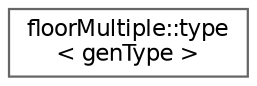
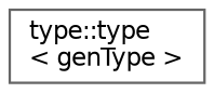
  digraph {
    rankdir=LR
-   n1 [color=grey40 fillcolor=white fontname=Helvetica fontsize=10 height=0.2 label="floorMultiple::type\l\< genType \>" shape=box style=filled width=0.4]
+   n1 [color=grey40 fillcolor=white fontname=Helvetica fontsize=10 height=0.2 label="type::type\l\< genType \>" shape=box style=filled width=0.4]
  }
